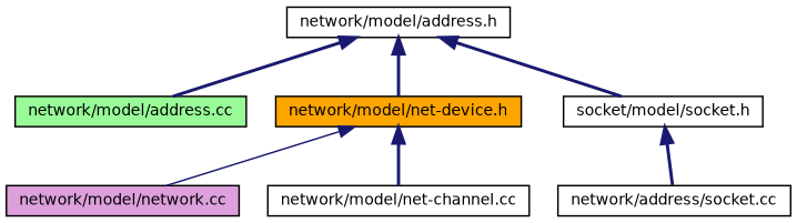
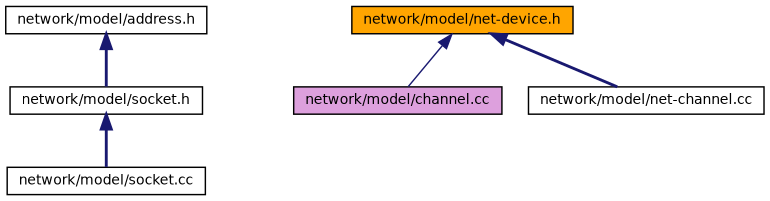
  digraph {
    node [color=black fillcolor=white fontname=Helvetica fontsize=10 shape=record style=filled]
    edge [color=midnightblue dir=back fontname=Helvetica fontsize=10 labelfontname=Helvetica labelfontsize=10 style=bold]
    n1 [fontcolor=black height=0.2 label="network/model/address.h" width=0.4]
-   n2 [fillcolor=palegreen height=0.2 label="network/model/address.cc" width=0.4]
    n3 [fillcolor=orange height=0.2 label="network/model/net-device.h" width=0.4]
-   n4 [height=0.2 label="socket/model/socket.h" width=0.4]
-   n5 [fillcolor=plum height=0.2 label="network/model/network.cc" width=0.4]
+   n4 [height=0.2 label="network/model/socket.h" width=0.4]
+   n5 [fillcolor=plum height=0.2 label="network/model/channel.cc" width=0.4]
    n6 [height=0.2 label="network/model/net-channel.cc" width=0.4]
-   n7 [height=0.2 label="network/address/socket.cc" width=0.4]
-   n1 -> n2
-   n1 -> n3
+   n7 [height=0.2 label="network/model/socket.cc" width=0.4]
    n1 -> n4
    n3 -> n5 [style=solid]
    n3 -> n6
    n4 -> n7
  }
